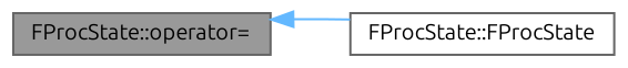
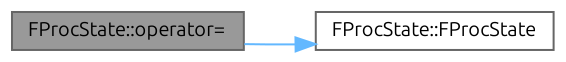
  digraph {
    rankdir=LR
    fontname=Ubuntu
    node [fontname=Ubuntu fontsize=10 shape=box style=filled]
    n1 [color=gray40 fillcolor=grey60 fontcolor=black height=0.2 label="FProcState::operator=" width=0.4]
    n2 [color=grey40 fillcolor=white height=0.2 label="FProcState::FProcState" width=0.4]
-   n2 -> n1 [color=steelblue1 fontname=Ubuntu fontsize=10 labelfontname=Helvetica labelfontsize=10 style=solid]
+   n1 -> n2 [color=steelblue1 fontname=Ubuntu fontsize=10 labelfontname=Helvetica labelfontsize=10 style=solid]
  }
